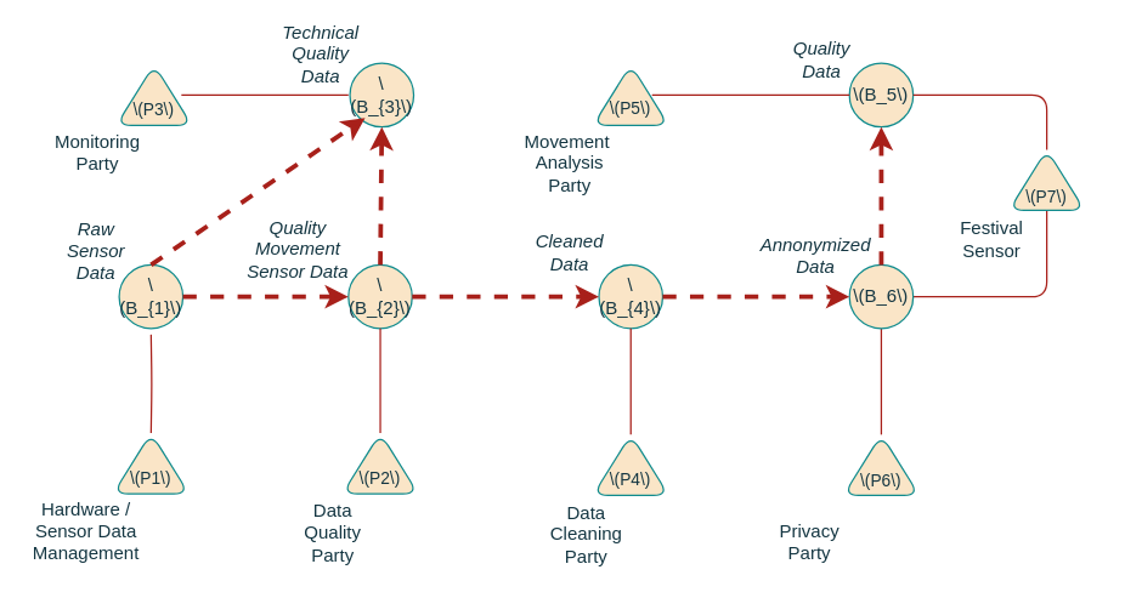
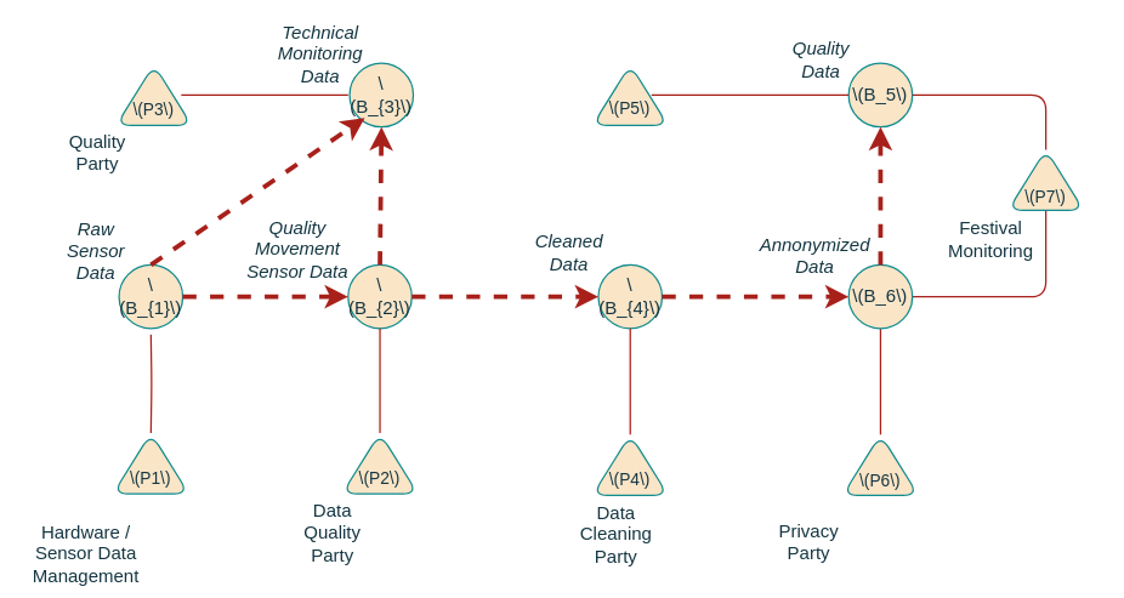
  <mxCell id="0" />
  <mxCell id="1" parent="0" />
  <mxCell id="2" value="" style="triangle;whiteSpace=wrap;html=1;rotation=-90;fillColor=#FAE5C7;strokeColor=#0F8B8D;fontColor=#143642;rounded=1;" parent="1" vertex="1"><mxGeometry x="395" y="281" width="40" height="50" as="geometry" /></mxCell>
  <mxCell id="3" value="\(B_{3}\)" style="ellipse;whiteSpace=wrap;html=1;aspect=fixed;fillColor=#FAE5C7;strokeColor=#0F8B8D;fontColor=#143642;rounded=1;" parent="1" vertex="1"><mxGeometry x="230" y="41" width="42" height="42" as="geometry" /></mxCell>
  <mxCell id="4" value="\(B_{1}\)" style="ellipse;whiteSpace=wrap;html=1;aspect=fixed;fillColor=#FAE5C7;strokeColor=#0F8B8D;fontColor=#143642;rounded=1;" parent="1" vertex="1"><mxGeometry x="78" y="174" width="42" height="42" as="geometry" /></mxCell>
  <mxCell id="5" value="\(B_{2}\)" style="ellipse;whiteSpace=wrap;html=1;aspect=fixed;fillColor=#FAE5C7;strokeColor=#0F8B8D;fontColor=#143642;rounded=1;" parent="1" vertex="1"><mxGeometry x="229" y="174" width="42" height="42" as="geometry" /></mxCell>
  <mxCell id="6" value="" style="endArrow=none;html=1;rounded=1;fontColor=#143642;strokeColor=#A8201A;fillColor=#FAE5C7;edgeStyle=orthogonalEdgeStyle;exitX=0.5;exitY=1;exitDx=0;exitDy=0;labelBackgroundColor=#DAD2D8;entryX=1;entryY=0.5;entryDx=0;entryDy=0;" parent="1" source="5" target="10" edge="1"><mxGeometry width="50" height="50" relative="1" as="geometry"><mxPoint x="-25" y="20" as="sourcePoint" /><mxPoint x="269" y="270" as="targetPoint" /></mxGeometry></mxCell>
  <mxCell id="7" value="" style="endArrow=none;html=1;rounded=1;fontColor=#143642;strokeColor=#A8201A;fillColor=#FAE5C7;edgeStyle=orthogonalEdgeStyle;labelBackgroundColor=#DAD2D8;entryX=1;entryY=0.5;entryDx=0;entryDy=0;" parent="1" target="14" edge="1"><mxGeometry width="50" height="50" relative="1" as="geometry"><mxPoint x="99" y="220" as="sourcePoint" /><mxPoint x="-41" y="160" as="targetPoint" /></mxGeometry></mxCell>
- <mxCell id="8" value="Data Cleaning&lt;br&gt;Party" style="text;html=1;strokeColor=none;fillColor=none;align=center;verticalAlign=middle;whiteSpace=wrap;rounded=1;fontColor=#143642;" parent="1" vertex="1"><mxGeometry x="356" y="337" width="60" height="30" as="geometry" /></mxCell>
+ <mxCell id="8" value="Data Cleaning&lt;br&gt;Party" style="text;html=1;strokeColor=none;fillColor=none;align=center;verticalAlign=middle;whiteSpace=wrap;rounded=1;fontColor=#143642;" parent="1" vertex="1"><mxGeometry x="376" y="337" width="60" height="30" as="geometry" /></mxCell>
  <mxCell id="9" value="" style="group;fontColor=#143642;" parent="1" vertex="1" connectable="0"><mxGeometry x="221" y="285" width="60" height="85" as="geometry" /></mxCell>
  <mxCell id="10" value="" style="triangle;whiteSpace=wrap;html=1;rotation=-90;fillColor=#FAE5C7;strokeColor=#0F8B8D;fontColor=#143642;rounded=1;" parent="9" vertex="1"><mxGeometry x="9" y="-5" width="40" height="50" as="geometry" /></mxCell>
  <mxCell id="11" value="&lt;font style=&quot;font-size: 11px&quot;&gt;\(P2\)&lt;/font&gt;" style="text;html=1;strokeColor=none;fillColor=none;align=center;verticalAlign=middle;whiteSpace=wrap;rounded=0;fontColor=#143642;" parent="9" vertex="1"><mxGeometry x="-1" y="15" width="60" height="30" as="geometry" /></mxCell>
  <mxCell id="12" value="Data Quality Party" style="text;html=1;strokeColor=none;fillColor=none;align=center;verticalAlign=middle;whiteSpace=wrap;rounded=1;fontColor=#143642;" parent="1" vertex="1"><mxGeometry x="189" y="336" width="60" height="30" as="geometry" /></mxCell>
  <mxCell id="13" value="" style="endArrow=none;html=1;rounded=1;fontSize=11;entryX=1;entryY=0.5;entryDx=0;entryDy=0;labelBackgroundColor=default;strokeColor=#A8201A;fontColor=#143642;exitX=0;exitY=0.5;exitDx=0;exitDy=0;sketch=0;fillColor=#FAE5C7;" parent="1" source="43" target="36" edge="1"><mxGeometry width="50" height="50" relative="1" as="geometry"><mxPoint x="469" y="100" as="sourcePoint" /><mxPoint x="109" y="-100" as="targetPoint" /><Array as="points"><mxPoint x="689" y="195" /></Array></mxGeometry></mxCell>
  <mxCell id="14" value="" style="triangle;whiteSpace=wrap;html=1;rotation=-90;fillColor=#FAE5C7;strokeColor=#0F8B8D;fontColor=#143642;rounded=1;" parent="1" vertex="1"><mxGeometry x="79" y="280" width="40" height="50" as="geometry" /></mxCell>
- <mxCell id="15" value="Hardware / Sensor Data Management" style="text;html=1;strokeColor=none;fillColor=none;align=center;verticalAlign=middle;whiteSpace=wrap;rounded=1;fontColor=#143642;" parent="1" vertex="1"><mxGeometry x="20" y="335" width="73" height="30" as="geometry" /></mxCell>
+ <mxCell id="15" value="Hardware / Sensor Data Management" style="text;html=1;strokeColor=none;fillColor=none;align=center;verticalAlign=middle;whiteSpace=wrap;rounded=1;fontColor=#143642;" parent="1" vertex="1"><mxGeometry x="20" y="350" width="73" height="30" as="geometry" /></mxCell>
  <mxCell id="16" value="&lt;font style=&quot;font-size: 11px&quot;&gt;\(P1\)&lt;/font&gt;" style="text;html=1;strokeColor=none;fillColor=none;align=center;verticalAlign=middle;whiteSpace=wrap;rounded=0;fontColor=#143642;" parent="1" vertex="1"><mxGeometry x="69" y="300" width="60" height="30" as="geometry" /></mxCell>
  <mxCell id="17" value="" style="endArrow=classic;html=1;rounded=1;dashed=1;sketch=0;fontColor=#143642;strokeColor=#A8201A;strokeWidth=3;fillColor=#FAE5C7;exitX=1;exitY=0.5;exitDx=0;exitDy=0;entryX=0;entryY=0.5;entryDx=0;entryDy=0;labelBackgroundColor=#DAD2D8;" parent="1" source="4" target="5" edge="1"><mxGeometry width="50" height="50" relative="1" as="geometry"><mxPoint x="219" y="40" as="sourcePoint" /><mxPoint x="269" y="-10" as="targetPoint" /></mxGeometry></mxCell>
  <mxCell id="18" value="&lt;span style=&quot;color: rgb(20 , 54 , 66)&quot;&gt;Raw Sensor Data&lt;/span&gt;" style="text;html=1;strokeColor=none;fillColor=none;align=center;verticalAlign=middle;whiteSpace=wrap;rounded=0;fontColor=#143642;fontStyle=2" parent="1" vertex="1"><mxGeometry x="33" y="150" width="60" height="30" as="geometry" /></mxCell>
  <mxCell id="19" value="Quality Movement Sensor Data" style="text;html=1;strokeColor=none;fillColor=none;align=center;verticalAlign=middle;whiteSpace=wrap;rounded=1;fontColor=#143642;fontStyle=2" parent="1" vertex="1"><mxGeometry x="161" y="149" width="70" height="30" as="geometry" /></mxCell>
  <mxCell id="20" value="\(B_5\)" style="ellipse;whiteSpace=wrap;html=1;aspect=fixed;fillColor=#FAE5C7;strokeColor=#0F8B8D;fontColor=#143642;rounded=1;" parent="1" vertex="1"><mxGeometry x="559" y="41" width="42" height="42" as="geometry" /></mxCell>
  <mxCell id="21" value="\(B_{4}\)" style="ellipse;whiteSpace=wrap;html=1;aspect=fixed;fillColor=#FAE5C7;strokeColor=#0F8B8D;fontColor=#143642;rounded=1;" parent="1" vertex="1"><mxGeometry x="394" y="174" width="42" height="42" as="geometry" /></mxCell>
- <mxCell id="22" value="Technical Quality Data" style="text;html=1;strokeColor=none;fillColor=none;align=center;verticalAlign=middle;whiteSpace=wrap;rounded=1;fontColor=#143642;fontStyle=2;arcSize=50;" parent="1" vertex="1"><mxGeometry x="181" y="20" width="60" height="30" as="geometry" /></mxCell>
+ <mxCell id="22" value="Technical Monitoring Data" style="text;html=1;strokeColor=none;fillColor=none;align=center;verticalAlign=middle;whiteSpace=wrap;rounded=1;fontColor=#143642;fontStyle=2;arcSize=50;" parent="1" vertex="1"><mxGeometry x="181" y="20" width="60" height="30" as="geometry" /></mxCell>
  <mxCell id="23" value="&lt;font style=&quot;font-size: 11px&quot;&gt;\(P4\)&lt;/font&gt;" style="text;html=1;strokeColor=none;fillColor=none;align=center;verticalAlign=middle;whiteSpace=wrap;rounded=0;fontColor=#143642;" parent="1" vertex="1"><mxGeometry x="385" y="301" width="60" height="30" as="geometry" /></mxCell>
  <mxCell id="24" value="" style="endArrow=classic;html=1;rounded=1;sketch=0;fontColor=#143642;strokeColor=#A8201A;fillColor=#FAE5C7;curved=0;entryX=0;entryY=0.5;entryDx=0;entryDy=0;labelBackgroundColor=#DAD2D8;dashed=1;strokeWidth=3;exitX=1;exitY=0.5;exitDx=0;exitDy=0;" parent="1" source="5" target="21" edge="1"><mxGeometry width="50" height="50" relative="1" as="geometry"><mxPoint x="279" y="190" as="sourcePoint" /><mxPoint x="219" y="60" as="targetPoint" /></mxGeometry></mxCell>
  <mxCell id="25" value="" style="endArrow=none;html=1;rounded=1;sketch=0;fontColor=#143642;strokeColor=#A8201A;fillColor=#FAE5C7;curved=0;entryX=0.5;entryY=1;entryDx=0;entryDy=0;exitX=1;exitY=0.5;exitDx=0;exitDy=0;" parent="1" source="2" target="21" edge="1"><mxGeometry width="50" height="50" relative="1" as="geometry"><mxPoint x="409" y="290" as="sourcePoint" /><mxPoint x="285" y="133" as="targetPoint" /></mxGeometry></mxCell>
  <mxCell id="26" value="" style="endArrow=classic;html=1;rounded=1;sketch=0;fontColor=#143642;strokeColor=#A8201A;fillColor=#FAE5C7;curved=0;exitX=0.5;exitY=0;exitDx=0;exitDy=0;labelBackgroundColor=#DAD2D8;dashed=1;strokeWidth=3;entryX=0.5;entryY=1;entryDx=0;entryDy=0;" parent="1" source="5" target="3" edge="1"><mxGeometry width="50" height="50" relative="1" as="geometry"><mxPoint x="219" y="60" as="sourcePoint" /><mxPoint x="250" y="90" as="targetPoint" /></mxGeometry></mxCell>
  <mxCell id="27" value="" style="triangle;whiteSpace=wrap;html=1;rotation=-90;fillColor=#FAE5C7;strokeColor=#0F8B8D;fontColor=#143642;rounded=1;" parent="1" vertex="1"><mxGeometry x="560" y="281" width="40" height="50" as="geometry" /></mxCell>
  <mxCell id="28" value="Privacy Party" style="text;html=1;strokeColor=none;fillColor=none;align=center;verticalAlign=middle;whiteSpace=wrap;rounded=1;fontColor=#143642;" parent="1" vertex="1"><mxGeometry x="503" y="342" width="60" height="30" as="geometry" /></mxCell>
  <mxCell id="29" value="&lt;font style=&quot;font-size: 11px&quot;&gt;\(P6\)&lt;/font&gt;" style="text;html=1;strokeColor=none;fillColor=none;align=center;verticalAlign=middle;whiteSpace=wrap;rounded=0;fontColor=#143642;" parent="1" vertex="1"><mxGeometry x="550" y="302" width="60" height="30" as="geometry" /></mxCell>
  <mxCell id="30" value="" style="triangle;whiteSpace=wrap;html=1;rotation=-90;fillColor=#FAE5C7;strokeColor=#0F8B8D;fontColor=#143642;rounded=1;" parent="1" vertex="1"><mxGeometry x="395" y="37" width="40" height="50" as="geometry" /></mxCell>
- <mxCell id="31" value="Movement&amp;nbsp; Analysis&lt;br&gt;Party" style="text;html=1;strokeColor=none;fillColor=none;align=center;verticalAlign=middle;whiteSpace=wrap;rounded=1;fontColor=#143642;" parent="1" vertex="1"><mxGeometry x="345" y="92" width="60" height="30" as="geometry" /></mxCell>
  <mxCell id="32" value="&lt;font style=&quot;font-size: 11px&quot;&gt;\(P5\)&lt;/font&gt;" style="text;html=1;strokeColor=none;fillColor=none;align=center;verticalAlign=middle;whiteSpace=wrap;rounded=0;fontColor=#143642;" parent="1" vertex="1"><mxGeometry x="385" y="56" width="60" height="30" as="geometry" /></mxCell>
  <mxCell id="33" value="" style="endArrow=none;html=1;rounded=1;sketch=0;fontColor=#143642;strokeColor=#A8201A;fillColor=#FAE5C7;curved=0;exitX=0;exitY=0.5;exitDx=0;exitDy=0;" parent="1" source="20" edge="1"><mxGeometry width="50" height="50" relative="1" as="geometry"><mxPoint x="339" y="21" as="sourcePoint" /><mxPoint x="429" y="62" as="targetPoint" /></mxGeometry></mxCell>
  <mxCell id="34" value="" style="endArrow=none;html=1;rounded=1;sketch=0;fontColor=#143642;strokeColor=#A8201A;fillColor=#FAE5C7;curved=0;entryX=1;entryY=0.5;entryDx=0;entryDy=0;exitX=1;exitY=0.5;exitDx=0;exitDy=0;" parent="1" source="20" target="43" edge="1"><mxGeometry width="50" height="50" relative="1" as="geometry"><mxPoint x="599" y="40" as="sourcePoint" /><mxPoint x="579" y="-160" as="targetPoint" /><Array as="points"><mxPoint x="689" y="62" /></Array></mxGeometry></mxCell>
  <mxCell id="35" value="" style="endArrow=none;html=1;rounded=1;sketch=0;fontColor=#143642;strokeColor=#A8201A;fillColor=#FAE5C7;curved=0;exitX=0.5;exitY=1;exitDx=0;exitDy=0;entryX=1;entryY=0.5;entryDx=0;entryDy=0;" parent="1" source="36" target="27" edge="1"><mxGeometry width="50" height="50" relative="1" as="geometry"><mxPoint x="279" y="-30" as="sourcePoint" /><mxPoint x="574" y="300" as="targetPoint" /></mxGeometry></mxCell>
  <mxCell id="36" value="\(B_6\)" style="ellipse;whiteSpace=wrap;html=1;aspect=fixed;fillColor=#FAE5C7;strokeColor=#0F8B8D;fontColor=#143642;rounded=1;" parent="1" vertex="1"><mxGeometry x="559" y="174" width="42" height="42" as="geometry" /></mxCell>
  <mxCell id="37" value="" style="triangle;whiteSpace=wrap;html=1;rotation=-90;fillColor=#FAE5C7;strokeColor=#0F8B8D;fontColor=#143642;rounded=1;" parent="1" vertex="1"><mxGeometry x="81" y="37" width="40" height="50" as="geometry" /></mxCell>
- <mxCell id="38" value="Monitoring Party" style="text;html=1;strokeColor=none;fillColor=none;align=center;verticalAlign=middle;whiteSpace=wrap;rounded=1;fontColor=#143642;" parent="1" vertex="1"><mxGeometry x="34" y="85" width="60" height="30" as="geometry" /></mxCell>
+ <mxCell id="38" value="Quality Party" style="text;html=1;strokeColor=none;fillColor=none;align=center;verticalAlign=middle;whiteSpace=wrap;rounded=1;fontColor=#143642;" parent="1" vertex="1"><mxGeometry x="34" y="85" width="60" height="30" as="geometry" /></mxCell>
  <mxCell id="39" value="&lt;font style=&quot;font-size: 11px&quot;&gt;\(P3\)&lt;/font&gt;" style="text;html=1;strokeColor=none;fillColor=none;align=center;verticalAlign=middle;whiteSpace=wrap;rounded=0;fontColor=#143642;" parent="1" vertex="1"><mxGeometry x="71" y="57" width="60" height="30" as="geometry" /></mxCell>
  <mxCell id="40" value="" style="endArrow=none;html=1;rounded=1;sketch=0;fontColor=#143642;strokeColor=#A8201A;fillColor=#FAE5C7;curved=0;" parent="1" edge="1"><mxGeometry width="50" height="50" relative="1" as="geometry"><mxPoint x="119" y="62" as="sourcePoint" /><mxPoint x="229" y="62" as="targetPoint" /></mxGeometry></mxCell>
  <mxCell id="41" value="&lt;span style=&quot;color: rgb(20 , 54 , 66)&quot;&gt;Quality Data&lt;/span&gt;" style="text;html=1;strokeColor=none;fillColor=none;align=center;verticalAlign=middle;whiteSpace=wrap;rounded=0;fontColor=#143642;fontStyle=2" parent="1" vertex="1"><mxGeometry x="511" y="24" width="60" height="30" as="geometry" /></mxCell>
  <mxCell id="42" value="" style="endArrow=classic;html=1;rounded=1;sketch=0;fontColor=#143642;strokeColor=#A8201A;fillColor=#FAE5C7;curved=0;exitX=1;exitY=0.5;exitDx=0;exitDy=0;entryX=0;entryY=0.5;entryDx=0;entryDy=0;labelBackgroundColor=#DAD2D8;dashed=1;strokeWidth=3;" parent="1" source="21" target="36" edge="1"><mxGeometry width="50" height="50" relative="1" as="geometry"><mxPoint x="279" y="-50" as="sourcePoint" /><mxPoint x="229" y="0" as="targetPoint" /></mxGeometry></mxCell>
  <mxCell id="43" value="" style="triangle;whiteSpace=wrap;html=1;rotation=-90;fillColor=#FAE5C7;strokeColor=#0F8B8D;fontColor=#143642;rounded=1;" parent="1" vertex="1"><mxGeometry x="669" y="93" width="40" height="50" as="geometry" /></mxCell>
- <mxCell id="44" value="Festival Sensor" style="text;html=1;strokeColor=none;fillColor=none;align=center;verticalAlign=middle;whiteSpace=wrap;rounded=1;fontColor=#143642;" parent="1" vertex="1"><mxGeometry x="623" y="142" width="60" height="30" as="geometry" /></mxCell>
+ <mxCell id="44" value="Festival Monitoring" style="text;html=1;strokeColor=none;fillColor=none;align=center;verticalAlign=middle;whiteSpace=wrap;rounded=1;fontColor=#143642;" parent="1" vertex="1"><mxGeometry x="623" y="142" width="60" height="30" as="geometry" /></mxCell>
  <mxCell id="45" value="&lt;font style=&quot;font-size: 11px&quot;&gt;\(P7\)&lt;/font&gt;" style="text;html=1;strokeColor=none;fillColor=none;align=center;verticalAlign=middle;whiteSpace=wrap;rounded=0;fontColor=#143642;" parent="1" vertex="1"><mxGeometry x="659" y="114" width="60" height="30" as="geometry" /></mxCell>
  <mxCell id="46" value="&lt;span style=&quot;color: rgb(20 , 54 , 66)&quot;&gt;Cleaned Data&lt;/span&gt;" style="text;html=1;strokeColor=none;fillColor=none;align=center;verticalAlign=middle;whiteSpace=wrap;rounded=0;fontColor=#143642;fontStyle=2" parent="1" vertex="1"><mxGeometry x="345" y="151" width="60" height="30" as="geometry" /></mxCell>
  <mxCell id="47" value="&lt;span style=&quot;color: rgb(20 , 54 , 66)&quot;&gt;Annonymized Data&lt;/span&gt;" style="text;html=1;strokeColor=none;fillColor=none;align=center;verticalAlign=middle;whiteSpace=wrap;rounded=0;fontColor=#143642;fontStyle=2" parent="1" vertex="1"><mxGeometry x="507" y="153" width="60" height="30" as="geometry" /></mxCell>
  <mxCell id="48" value="" style="endArrow=classic;html=1;rounded=1;dashed=1;sketch=0;fontColor=#143642;strokeColor=#A8201A;strokeWidth=3;fillColor=#FAE5C7;exitX=0.5;exitY=0;exitDx=0;exitDy=0;labelBackgroundColor=#DAD2D8;" parent="1" source="4" edge="1"><mxGeometry width="50" height="50" relative="1" as="geometry"><mxPoint x="130" y="205" as="sourcePoint" /><mxPoint x="240" y="77" as="targetPoint" /><Array as="points" /></mxGeometry></mxCell>
  <mxCell id="49" value="" style="endArrow=classic;html=1;rounded=1;sketch=0;fontColor=#143642;strokeColor=#A8201A;fillColor=#FAE5C7;curved=0;exitX=0.5;exitY=0;exitDx=0;exitDy=0;entryX=0.5;entryY=1;entryDx=0;entryDy=0;labelBackgroundColor=#DAD2D8;dashed=1;strokeWidth=3;" parent="1" source="36" target="20" edge="1"><mxGeometry width="50" height="50" relative="1" as="geometry"><mxPoint x="446" y="205" as="sourcePoint" /><mxPoint x="569" y="205" as="targetPoint" /></mxGeometry></mxCell>
